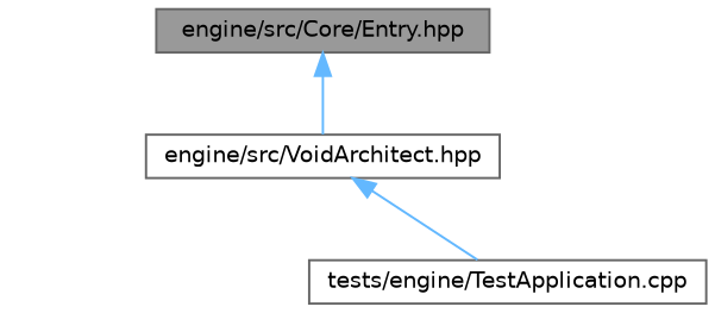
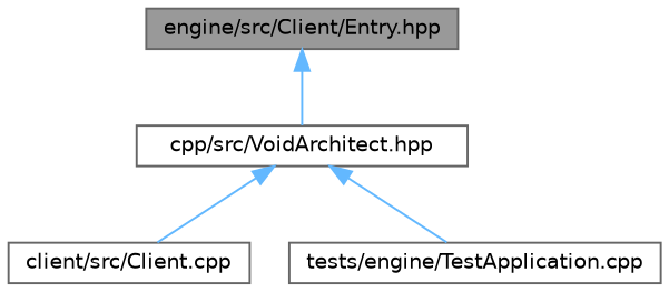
  digraph {
    node [color=grey40 fillcolor=white fontname=Helvetica fontsize=10 shape=box style=filled]
    edge [color=steelblue1 dir=back fontname=Helvetica fontsize=10 labelfontname=Helvetica labelfontsize=10 style=solid]
-   n1 [color=gray40 fillcolor=grey60 fontcolor=black height=0.2 label="engine/src/Core/Entry.hpp" width=0.4]
-   n2 [height=0.2 label="engine/src/VoidArchitect.hpp" width=0.4]
+   n1 [color=gray40 fillcolor=grey60 fontcolor=black height=0.2 label="engine/src/Client/Entry.hpp" width=0.4]
+   n2 [height=0.2 label="cpp/src/VoidArchitect.hpp" width=0.4]
+   n3 [height=0.2 label="client/src/Client.cpp" width=0.4]
    n4 [height=0.2 label="tests/engine/TestApplication.cpp" width=0.4]
    n1 -> n2
+   n2 -> n3
    n2 -> n4
  }
